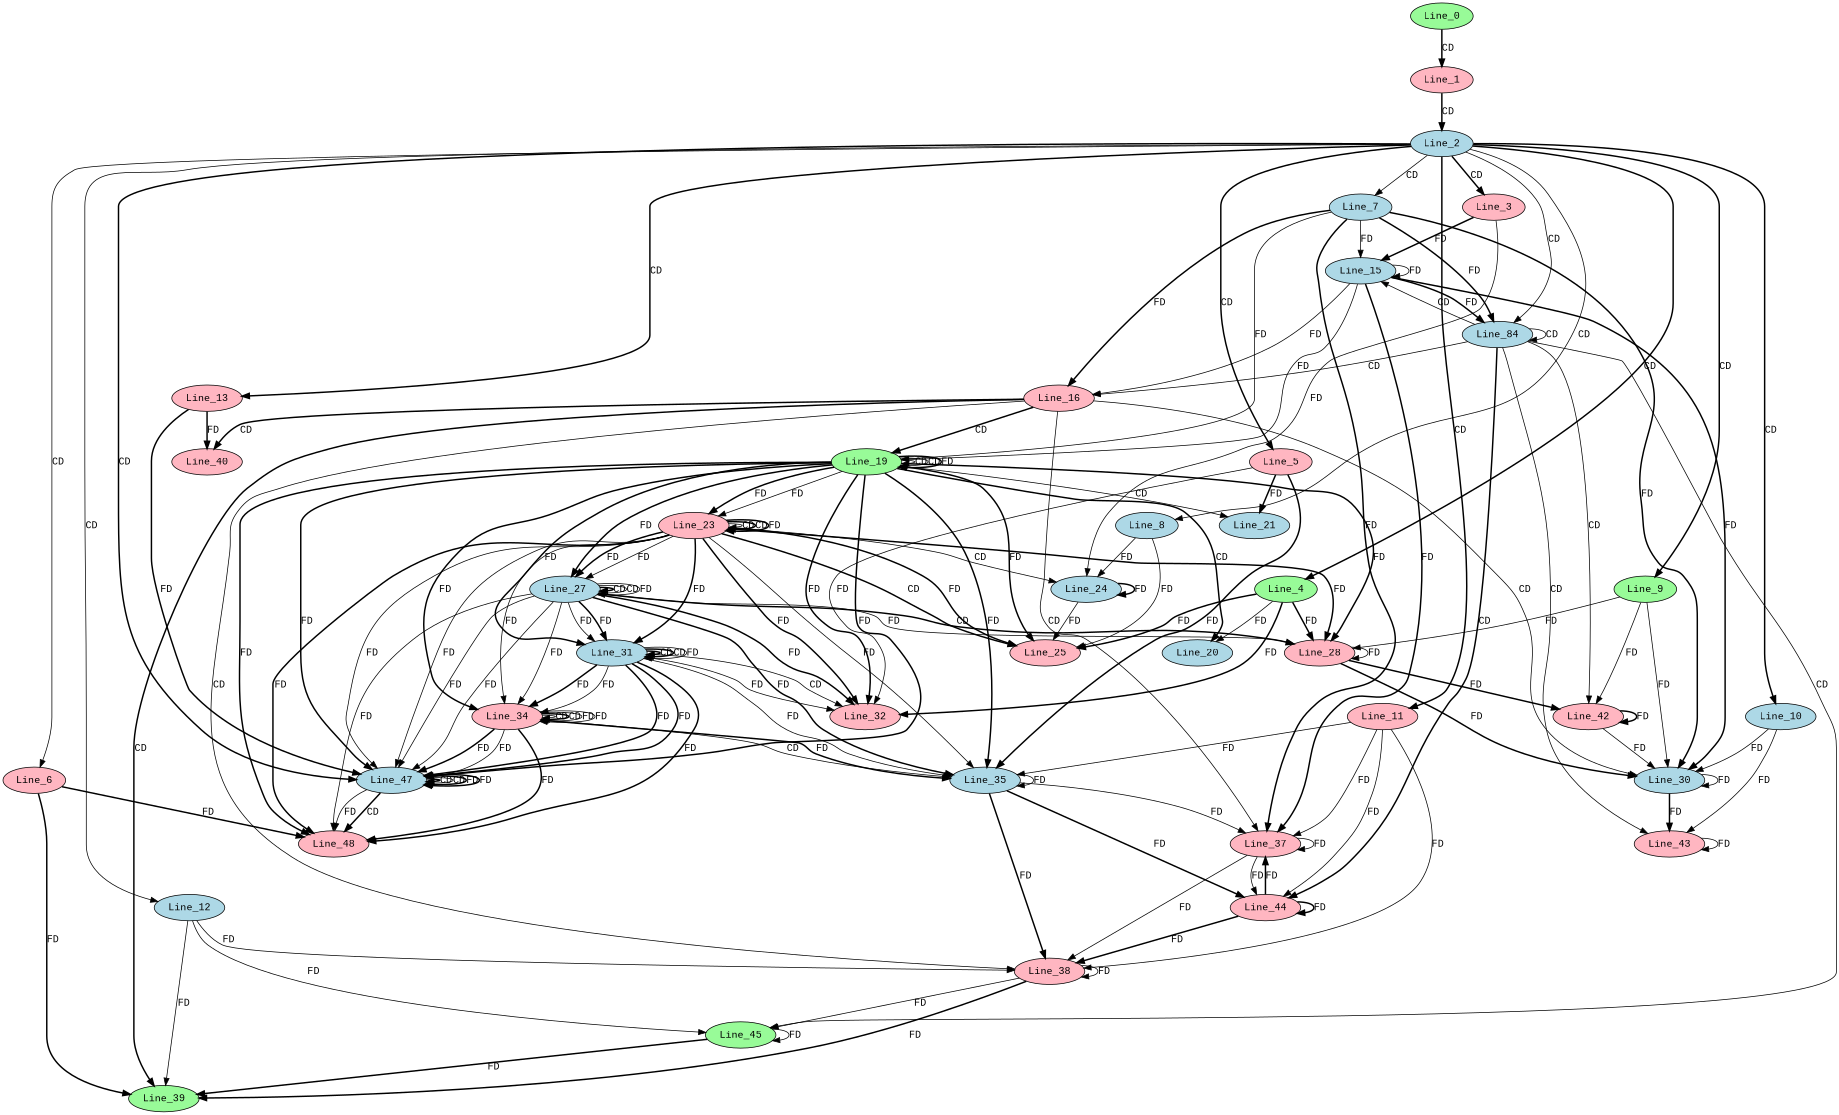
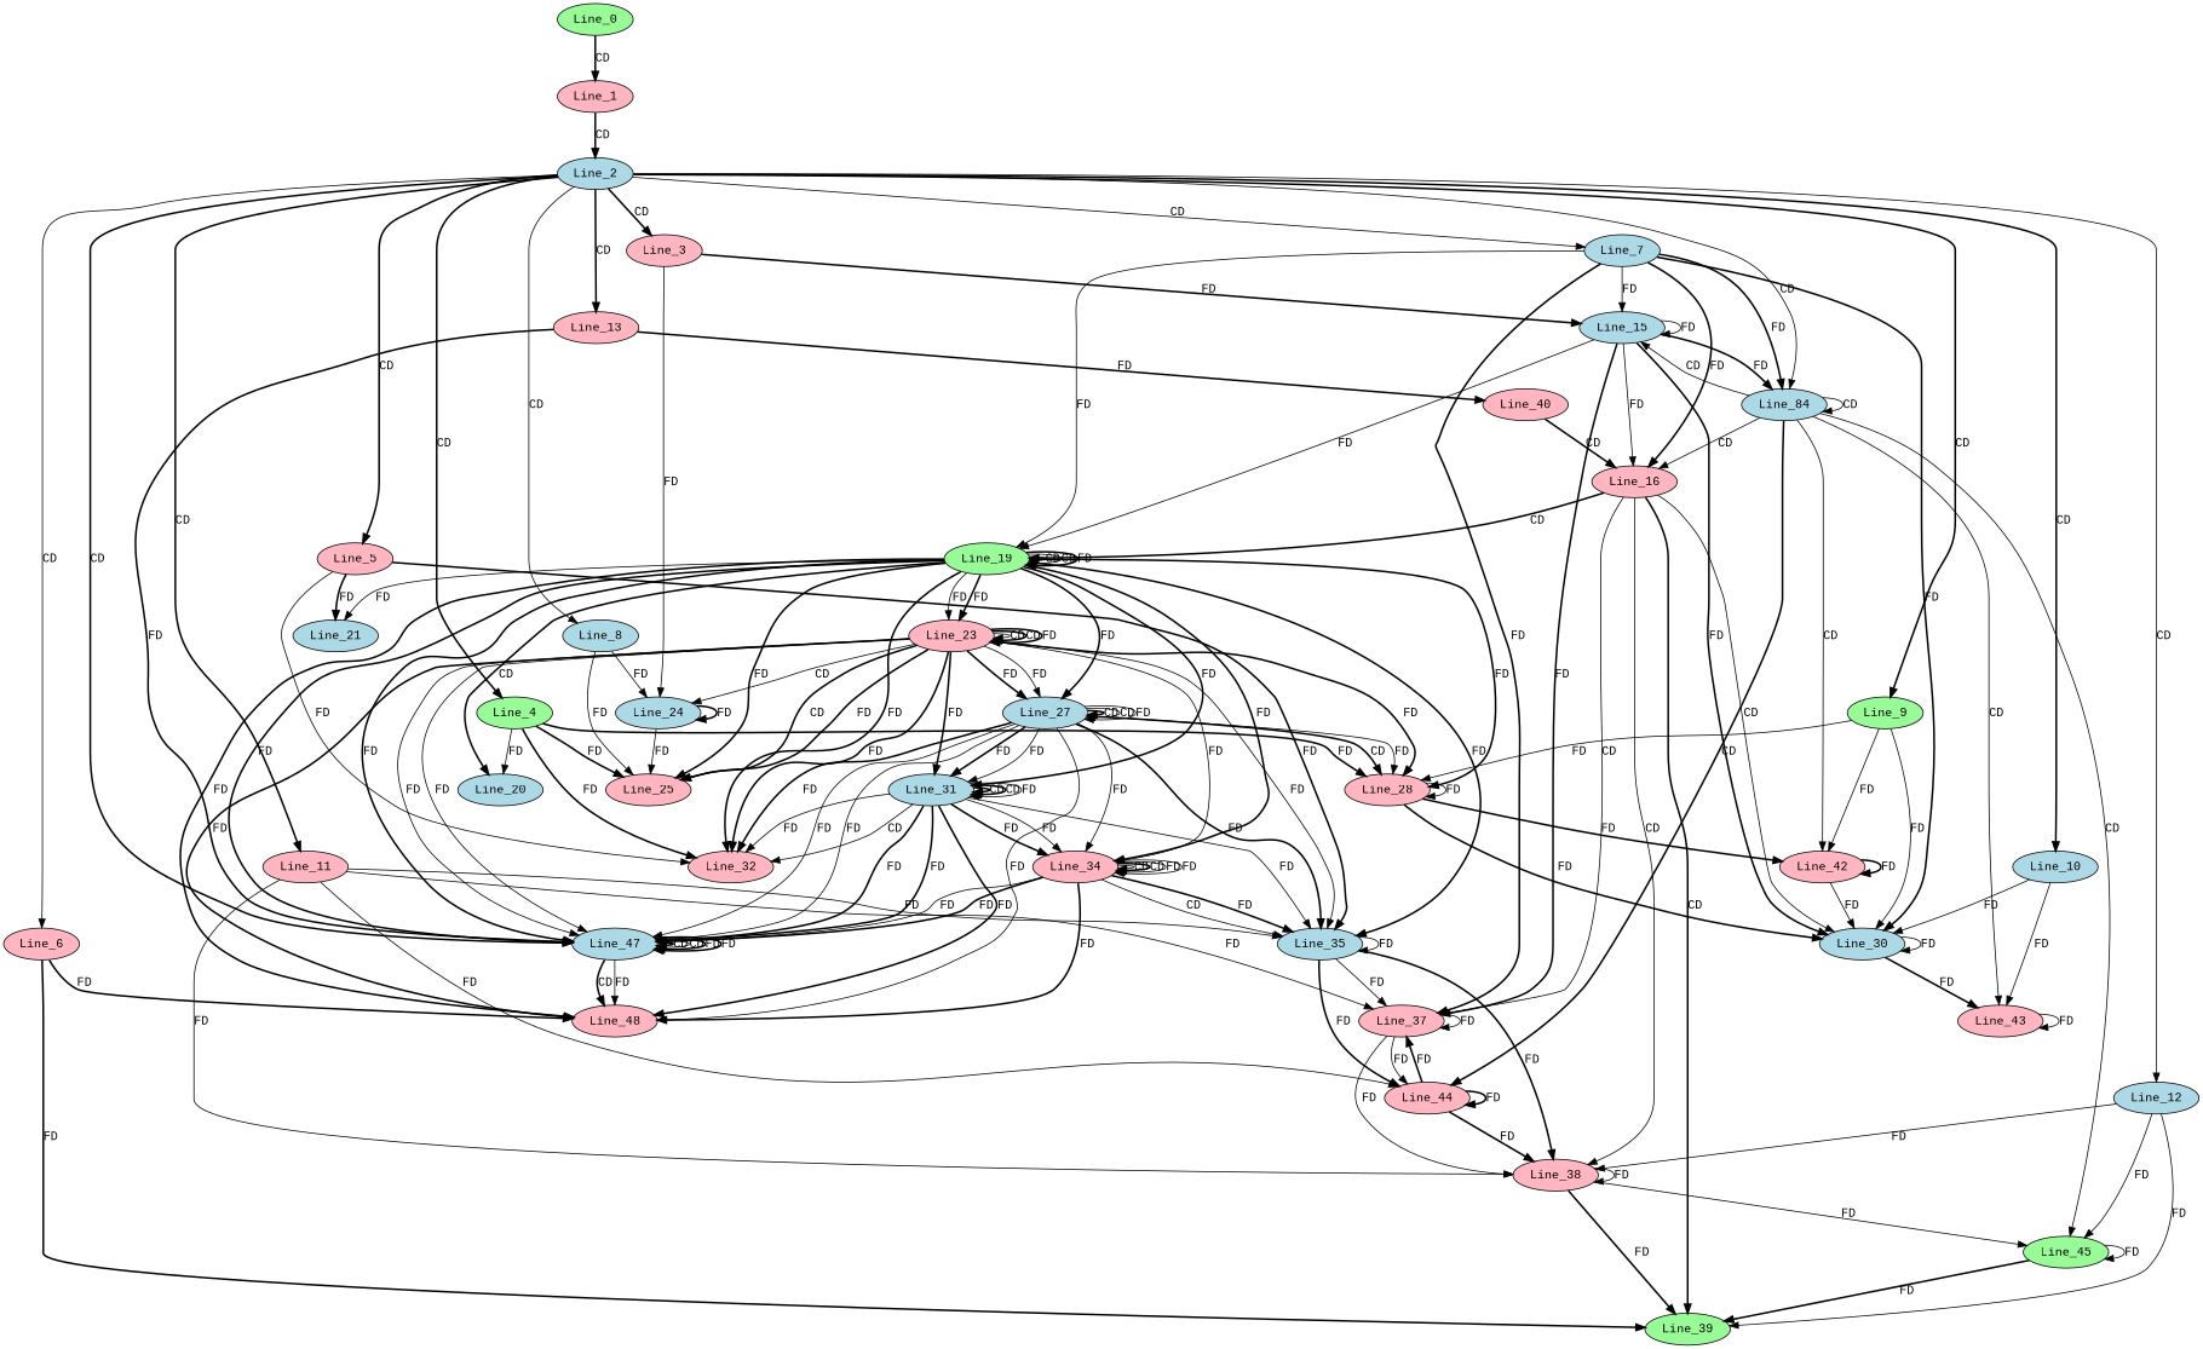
  digraph {
    fontname="Liberation Mono"
    node [fillcolor=lightpink fontname="Liberation Mono" style=filled]
    edge [fontname="Liberation Mono" style=bold]
    Line_0 [fillcolor=palegreen]
    Line_1
    Line_2 [fillcolor=lightblue]
    Line_3
    Line_4 [fillcolor=palegreen]
    Line_5
    Line_6
    Line_7 [fillcolor=lightblue]
    Line_8 [fillcolor=lightblue]
    Line_9 [fillcolor=palegreen]
    Line_10 [fillcolor=lightblue]
    Line_11
    Line_12 [fillcolor=lightblue]
    Line_13
    n15 [fillcolor=lightblue label=Line_84]
    Line_47 [fillcolor=lightblue]
    Line_15 [fillcolor=lightblue]
    Line_24 [fillcolor=lightblue]
    Line_20 [fillcolor=lightblue]
    Line_25
    Line_28
    Line_32
    Line_21 [fillcolor=lightblue]
    Line_35 [fillcolor=lightblue]
    Line_39 [fillcolor=palegreen]
    Line_48
    Line_16
    Line_19 [fillcolor=palegreen]
    Line_30 [fillcolor=lightblue]
    Line_37
    Line_42
    Line_43
    Line_38
    Line_44
    Line_45 [fillcolor=palegreen]
    Line_40
    Line_23
    Line_27 [fillcolor=lightblue]
    Line_31 [fillcolor=lightblue]
    Line_34
    Line_0 -> Line_1 [label=CD]
    Line_1 -> Line_2 [label=CD]
    Line_2 -> Line_3 [label=CD]
    Line_2 -> Line_4 [label=CD]
    Line_2 -> Line_5 [label=CD]
    Line_2 -> Line_6 [label=CD style=solid]
    Line_2 -> Line_7 [label=CD style=solid]
    Line_2 -> Line_8 [label=CD style=solid]
    Line_2 -> Line_9 [label=CD]
    Line_2 -> Line_10 [label=CD]
    Line_2 -> Line_11 [label=CD]
    Line_2 -> Line_12 [label=CD style=solid]
    Line_2 -> Line_13 [label=CD]
    Line_2 -> n15 [label=CD style=solid]
    Line_2 -> Line_47 [label=CD]
    Line_3 -> Line_15 [label=FD]
    Line_3 -> Line_24 [label=FD style=solid]
    Line_4 -> Line_20 [label=FD style=solid]
    Line_4 -> Line_25 [label=FD]
    Line_4 -> Line_28 [label=FD]
    Line_4 -> Line_32 [label=FD]
    Line_5 -> Line_32 [label=FD style=solid]
    Line_5 -> Line_21 [label=FD]
    Line_5 -> Line_35 [label=FD]
    Line_6 -> Line_39 [label=FD]
    Line_6 -> Line_48 [label=FD]
    Line_7 -> n15 [label=FD]
    Line_7 -> Line_15 [label=FD style=solid]
    Line_7 -> Line_16 [label=FD]
    Line_7 -> Line_19 [label=FD style=solid]
    Line_7 -> Line_30 [label=FD]
    Line_7 -> Line_37 [label=FD]
    Line_8 -> Line_24 [label=FD style=solid]
    Line_8 -> Line_25 [label=FD style=solid]
    Line_9 -> Line_28 [label=FD style=solid]
    Line_9 -> Line_30 [label=FD style=solid]
    Line_9 -> Line_42 [label=FD style=solid]
    Line_10 -> Line_30 [label=FD style=solid]
    Line_10 -> Line_43 [label=FD style=solid]
    Line_11 -> Line_35 [label=FD style=solid]
    Line_11 -> Line_37 [label=FD style=solid]
    Line_11 -> Line_38 [label=FD style=solid]
    Line_11 -> Line_44 [label=FD style=solid]
    Line_12 -> Line_39 [label=FD style=solid]
    Line_12 -> Line_38 [label=FD style=solid]
    Line_12 -> Line_45 [label=FD style=solid]
    Line_13 -> Line_47 [label=FD]
    Line_13 -> Line_40 [label=FD]
    n15 -> n15 [label=CD style=solid]
    n15 -> Line_15 [label=CD style=solid]
    n15 -> Line_16 [label=CD style=solid]
    n15 -> Line_42 [label=CD style=solid]
    n15 -> Line_43 [label=CD style=solid]
    n15 -> Line_44 [label=CD]
    n15 -> Line_45 [label=CD style=solid]
    Line_47 -> Line_47 [label=CD]
    Line_47 -> Line_47 [label=CD style=solid]
    Line_47 -> Line_47 [label=FD]
    Line_47 -> Line_47 [label=FD]
    Line_47 -> Line_48 [label=CD]
    Line_47 -> Line_48 [label=FD style=solid]
    Line_15 -> n15 [label=FD]
    Line_15 -> Line_15 [label=FD style=solid]
    Line_15 -> Line_16 [label=FD style=solid]
    Line_15 -> Line_19 [label=FD style=solid]
    Line_15 -> Line_30 [label=FD]
    Line_15 -> Line_37 [label=FD]
    Line_24 -> Line_24 [label=FD]
    Line_24 -> Line_25 [label=FD style=solid]
    Line_28 -> Line_28 [label=FD style=solid]
    Line_28 -> Line_30 [label=FD]
    Line_28 -> Line_42 [label=FD]
    Line_35 -> Line_35 [label=FD style=solid]
    Line_35 -> Line_37 [label=FD style=solid]
    Line_35 -> Line_38 [label=FD]
    Line_35 -> Line_44 [label=FD]
    Line_16 -> Line_39 [label=CD]
    Line_16 -> Line_19 [label=CD]
    Line_16 -> Line_30 [label=CD style=solid]
    Line_16 -> Line_37 [label=CD style=solid]
    Line_16 -> Line_38 [label=CD style=solid]
-   Line_16 -> Line_40 [label=CD]
+   Line_40 -> Line_16 [label=CD]
    Line_19 -> Line_47 [label=FD]
    Line_19 -> Line_47 [label=FD]
    Line_19 -> Line_20 [label=CD]
    Line_19 -> Line_25 [label=FD]
    Line_19 -> Line_28 [label=FD]
    Line_19 -> Line_32 [label=FD]
-   Line_19 -> Line_21 [label=CD style=solid]
+   Line_19 -> Line_21 [label=FD style=solid]
    Line_19 -> Line_35 [label=FD]
    Line_19 -> Line_48 [label=FD]
    Line_19 -> Line_19 [label=CD style=solid]
    Line_19 -> Line_19 [label=CD style=solid]
    Line_19 -> Line_19 [label=FD]
    Line_19 -> Line_23 [label=FD style=solid]
    Line_19 -> Line_23 [label=FD]
    Line_19 -> Line_27 [label=FD]
    Line_19 -> Line_31 [label=FD]
    Line_19 -> Line_34 [label=FD]
    Line_30 -> Line_30 [label=FD style=solid]
    Line_30 -> Line_43 [label=FD]
    Line_37 -> Line_37 [label=FD style=solid]
    Line_37 -> Line_38 [label=FD style=solid]
    Line_37 -> Line_44 [label=FD style=solid]
    Line_42 -> Line_30 [label=FD style=solid]
    Line_42 -> Line_42 [label=FD]
    Line_43 -> Line_43 [label=FD style=solid]
    Line_38 -> Line_39 [label=FD]
    Line_38 -> Line_38 [label=FD style=solid]
    Line_38 -> Line_45 [label=FD style=solid]
    Line_44 -> Line_37 [label=FD]
    Line_44 -> Line_38 [label=FD]
    Line_44 -> Line_44 [label=FD]
    Line_45 -> Line_39 [label=FD]
    Line_45 -> Line_45 [label=FD style=solid]
    Line_23 -> Line_47 [label=FD style=solid]
    Line_23 -> Line_47 [label=FD style=solid]
    Line_23 -> Line_24 [label=CD style=solid]
    Line_23 -> Line_25 [label=CD]
    Line_23 -> Line_25 [label=FD]
    Line_23 -> Line_28 [label=FD]
    Line_23 -> Line_32 [label=FD]
    Line_23 -> Line_35 [label=FD style=solid]
    Line_23 -> Line_48 [label=FD]
    Line_23 -> Line_23 [label=CD style=solid]
    Line_23 -> Line_23 [label=CD]
    Line_23 -> Line_23 [label=FD]
    Line_23 -> Line_27 [label=FD style=solid]
    Line_23 -> Line_27 [label=FD]
    Line_23 -> Line_31 [label=FD]
    Line_23 -> Line_34 [label=FD style=solid]
    Line_27 -> Line_47 [label=FD style=solid]
    Line_27 -> Line_47 [label=FD style=solid]
    Line_27 -> Line_28 [label=CD]
    Line_27 -> Line_28 [label=FD style=solid]
    Line_27 -> Line_32 [label=FD]
    Line_27 -> Line_35 [label=FD]
    Line_27 -> Line_48 [label=FD style=solid]
    Line_27 -> Line_27 [label=CD]
    Line_27 -> Line_27 [label=CD style=solid]
    Line_27 -> Line_27 [label=FD style=solid]
    Line_27 -> Line_31 [label=FD style=solid]
    Line_27 -> Line_31 [label=FD]
    Line_27 -> Line_34 [label=FD style=solid]
    Line_31 -> Line_47 [label=FD]
    Line_31 -> Line_47 [label=FD]
    Line_31 -> Line_32 [label=CD style=solid]
    Line_31 -> Line_32 [label=FD style=solid]
    Line_31 -> Line_35 [label=FD style=solid]
    Line_31 -> Line_48 [label=FD]
    Line_31 -> Line_31 [label=CD]
    Line_31 -> Line_31 [label=CD]
    Line_31 -> Line_31 [label=FD style=solid]
    Line_31 -> Line_34 [label=FD style=solid]
    Line_31 -> Line_34 [label=FD]
    Line_34 -> Line_47 [label=FD]
    Line_34 -> Line_47 [label=FD style=solid]
    Line_34 -> Line_35 [label=CD style=solid]
    Line_34 -> Line_35 [label=FD]
    Line_34 -> Line_48 [label=FD]
    Line_34 -> Line_34 [label=CD style=solid]
    Line_34 -> Line_34 [label=CD]
    Line_34 -> Line_34 [label=FD style=solid]
    Line_34 -> Line_34 [label=FD style=solid]
  }
